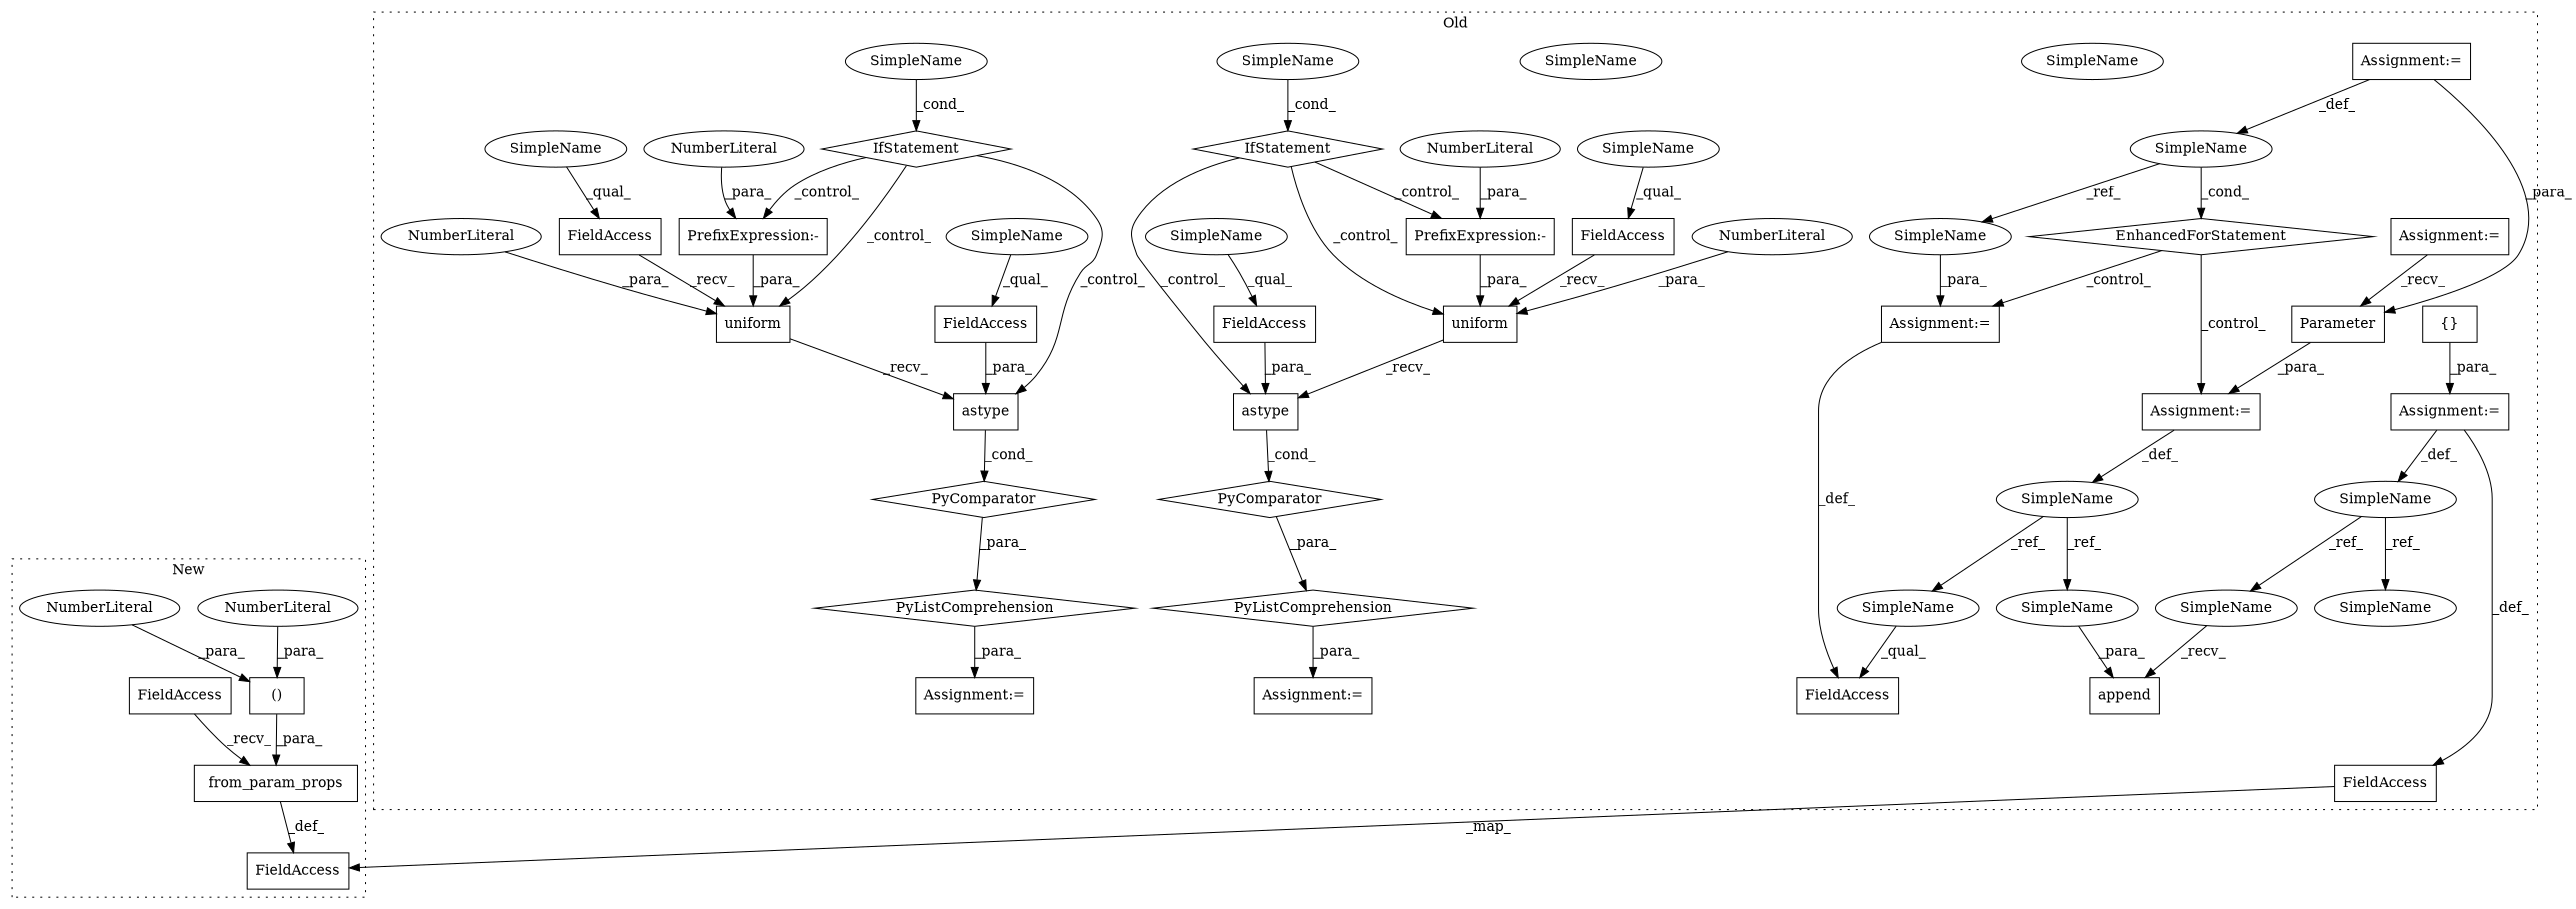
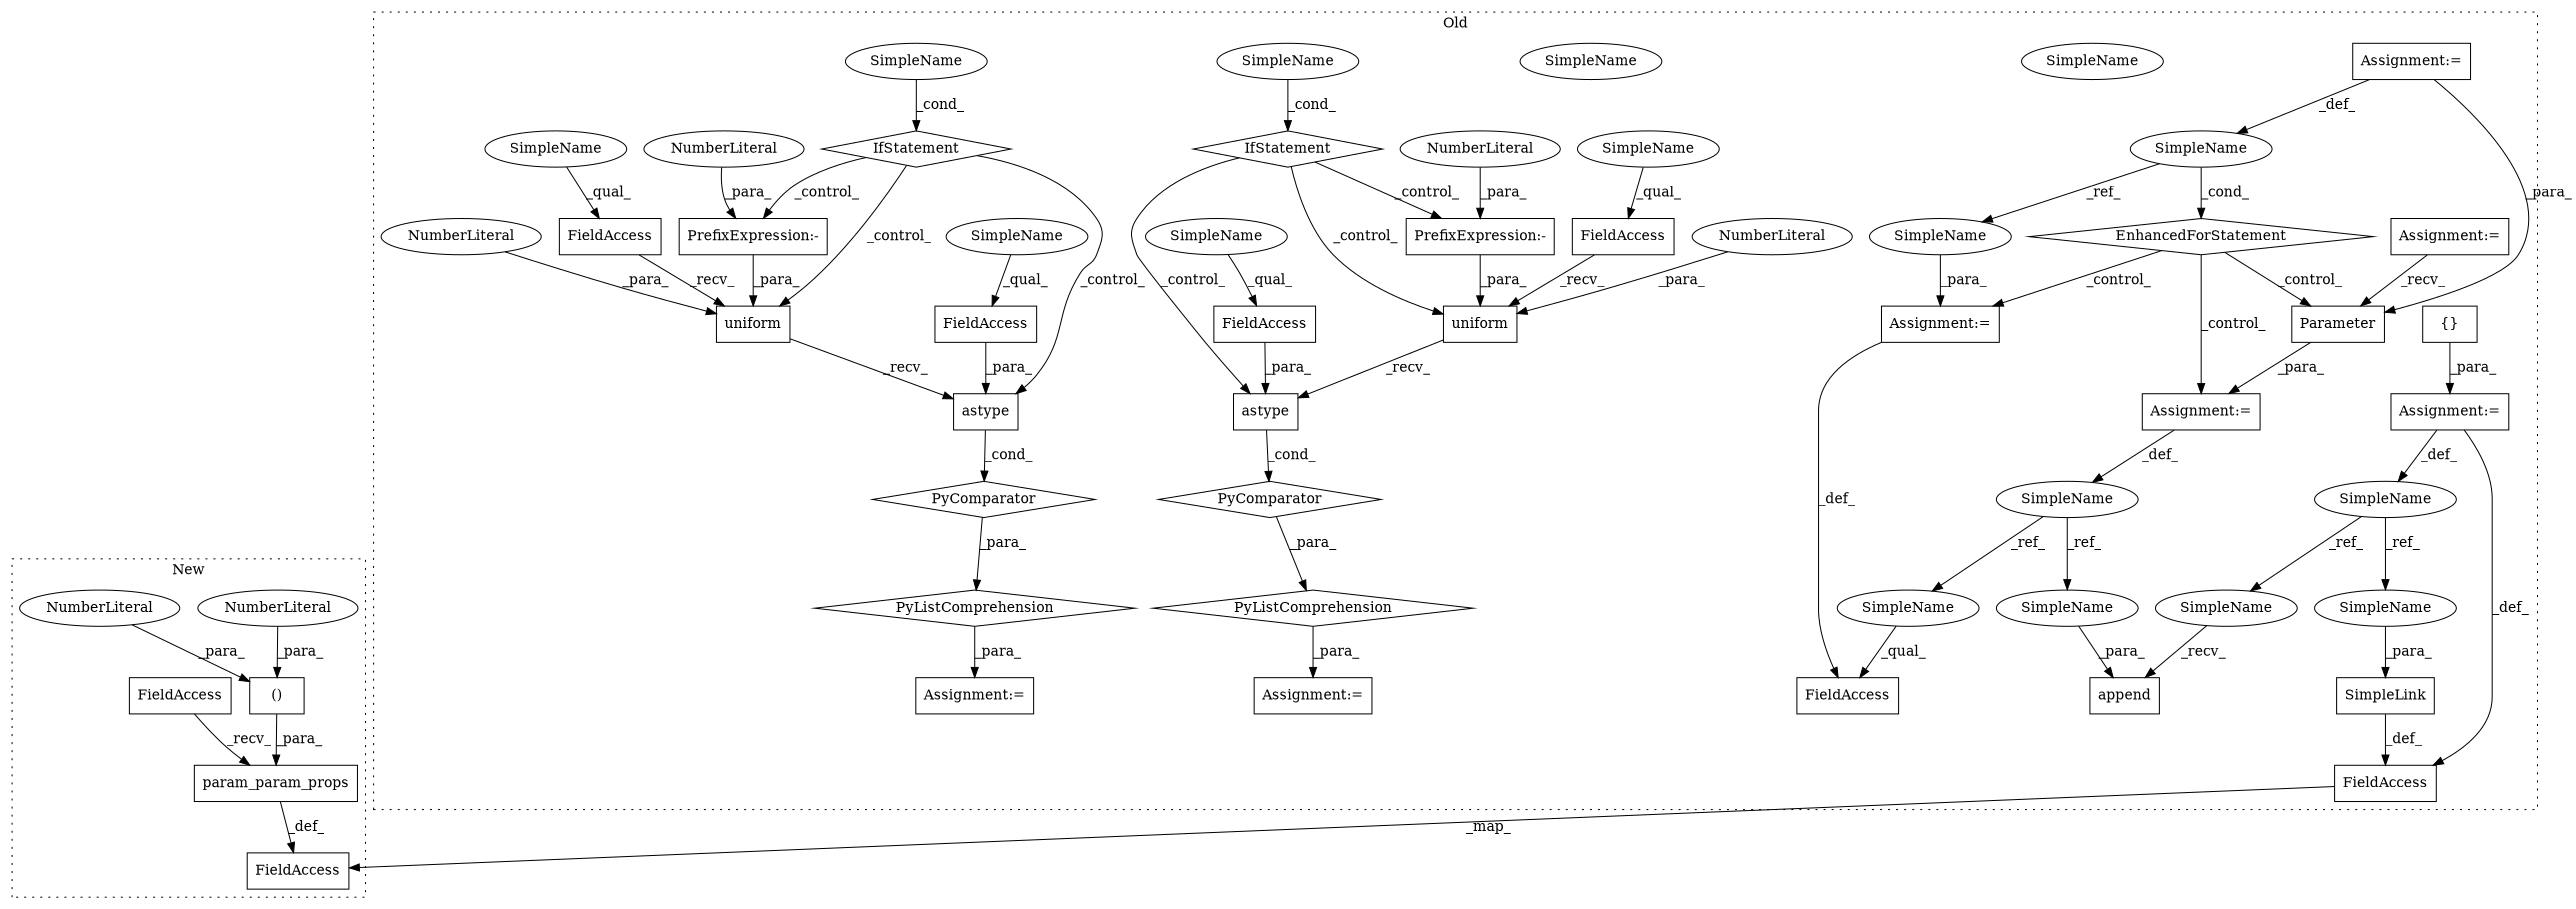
  digraph {
    node [a=42 l=1 s=1301 shape=box]
    n1 [a=32 l="7,1" label=append s="1669,1681"]
    n2 [a=7 label="Assignment:=" s=1476]
    n3 [a=4 l=2 label="{}" s=1486]
    n4 [a=70 l="69,2" label=EnhancedForStatement s="1494,1593" shape=diamond]
    n5 [a=7 l=12 label="Assignment:=" s=1103]
    n6 [l=4 label=SimpleName s=1571 shape=ellipse]
    n7 [a=7 label="Assignment:=" s=1608]
    n8 [a=7 l="69,2" label="Assignment:=" s="1494,1593"]
    n9 [a=7 l=7 label="Assignment:=" s=1008]
    n10 [a=38 label="PrefixExpression:-" s=1136]
    n11 [a=34 label=NumberLiteral s=1137 shape=ellipse]
    n12 [a=32 l="8,2" label=uniform s="1314,1347"]
    n13 [a=34 label=NumberLiteral s=1325 shape=ellipse]
    n14 [l=5 label=SimpleName s=1271 shape=ellipse]
    n15 [a=32 l="8,2" label=uniform s="1128,1161"]
    n16 [a=34 label=NumberLiteral s=1139 shape=ellipse]
    n17 [l=5 label=SimpleName s=1457 shape=ellipse]
    n18 [a=38 label="PrefixExpression:-" s=1322]
    n19 [a=34 label=NumberLiteral s=1323 shape=ellipse]
    n20 [a=109 l=169 label=PyListComprehension shape=diamond]
    n21 [a=113 l=33 label=PyComparator s=1429 shape=diamond]
    n22 [a=109 l=169 label=PyListComprehension s=1115 shape=diamond]
    n23 [a=113 l=33 label=PyComparator s=1243 shape=diamond]
    n24 [l=5 label=SimpleName s=1603 shape=ellipse]
    n25 [a=22 l=10 label=FieldAccess s=1639]
    n26 [a=22 l=12 label=FieldAccess s=1115]
    n27 [a=22 l=12 label=FieldAccess]
+   n28 [a=32 l="11,1" label=SimpleLink s="1706,1723"]
    n29 [a=22 l=13 label=FieldAccess s=1357]
    n30 [a=22 l=13 label=FieldAccess s=1171]
    n31 [a=25 l=33 label=IfStatement s=1243 shape=diamond]
    n32 [a=32 l="10,1" label=Parameter s="1617,1630"]
    n33 [a=25 l=33 label=IfStatement s=1429 shape=diamond]
    n34 [l=6 label=SimpleName s=1470 shape=ellipse]
    n35 [a=32 l="7,1" label=astype s="1164,1184"]
    n36 [a=7 l=12 label="Assignment:=" s=1289]
    n37 [a=7 label="Assignment:=" s=1649]
    n38 [a=32 l="7,1" label=astype s="1350,1370"]
    n39 [a=22 l=11 label=FieldAccess s=1694]
    n40 [l=5 label=SimpleName s=1676 shape=ellipse]
    n41 [l=5 label=SimpleName s=1639 shape=ellipse]
    n42 [l=5 label=SimpleName s=1171 shape=ellipse]
    n43 [l=5 label=SimpleName shape=ellipse]
    n44 [l=5 label=SimpleName s=1357 shape=ellipse]
    n45 [l=5 label=SimpleName s=1115 shape=ellipse]
    n46 [l=4 label=SimpleName s=1650 shape=ellipse]
    n47 [l=6 label=SimpleName s=1662 shape=ellipse]
    n48 [l=6 label=SimpleName s=1717 shape=ellipse]
    n49 [l=5 label=SimpleName s=1271 shape=ellipse]
    n50 [l=5 label=SimpleName s=1457 shape=ellipse]
    n51 [a=106 l=29 label="()" s=798]
    n52 [a=34 label=NumberLiteral s=826 shape=ellipse]
-   n53 [a=32 l="26,2" label=from_param_props s="737,882"]
+   n53 [a=32 l="26,2" label=param_param_props s="737,882"]
    n54 [a=34 label=NumberLiteral s=798 shape=ellipse]
    n55 [a=22 l=20 label=FieldAccess s=716]
    n56 [a=22 l=11 label=FieldAccess s=704]
    subgraph cluster_1 {
      label=Old
      style=dotted
      n1
      n2
      n3
      n4
      n5
      n6
      n7
      n8
      n9
      n10
      n11
      n12
      n13
      n14
      n15
      n16
      n17
      n18
      n19
      n20
      n21
      n22
      n23
      n24
      n25
      n26
      n27
+     n28
      n29
      n30
      n31
      n32
      n33
      n34
      n35
      n36
      n37
      n38
      n39
      n40
      n41
      n42
      n43
      n44
      n45
      n46
      n47
      n48
      n49
      n50
    }
    subgraph cluster_2 {
      label=New
      style=dotted
      n51
      n52
      n53
      n54
      n55
      n56
    }
    n2 -> n34 [label=_def_]
    n2 -> n39 [label=_def_]
    n3 -> n2 [label=_para_]
    n4 -> n7 [label=_control_]
+   n4 -> n32 [label=_control_]
    n4 -> n37 [label=_control_]
    n6 -> n4 [label=_cond_]
    n6 -> n46 [label=_ref_]
    n7 -> n24 [label=_def_]
    n8 -> n6 [label=_def_]
    n8 -> n32 [label=_para_]
    n9 -> n32 [label=_recv_]
    n10 -> n15 [label=_para_]
    n11 -> n10 [label=_para_]
    n12 -> n38 [label=_recv_]
    n13 -> n12 [label=_para_]
    n15 -> n35 [label=_recv_]
    n16 -> n15 [label=_para_]
    n18 -> n12 [label=_para_]
    n19 -> n18 [label=_para_]
    n20 -> n36 [label=_para_]
    n21 -> n20 [label=_para_]
    n22 -> n5 [label=_para_]
    n23 -> n22 [label=_para_]
    n24 -> n40 [label=_ref_]
    n24 -> n41 [label=_ref_]
    n26 -> n15 [label=_recv_]
    n27 -> n12 [label=_recv_]
+   n28 -> n39 [label=_def_]
    n29 -> n38 [label=_para_]
    n30 -> n35 [label=_para_]
    n31 -> n10 [label=_control_]
    n31 -> n15 [label=_control_]
    n31 -> n35 [label=_control_]
    n32 -> n7 [label=_para_]
    n33 -> n12 [label=_control_]
    n33 -> n18 [label=_control_]
    n33 -> n38 [label=_control_]
    n34 -> n47 [label=_ref_]
    n34 -> n48 [label=_ref_]
    n35 -> n23 [label=_cond_]
    n37 -> n25 [label=_def_]
    n38 -> n21 [label=_cond_]
    n39 -> n56 [label=_map_]
    n40 -> n1 [label=_para_]
    n41 -> n25 [label=_qual_]
    n42 -> n30 [label=_qual_]
    n43 -> n27 [label=_qual_]
    n44 -> n29 [label=_qual_]
    n45 -> n26 [label=_qual_]
    n46 -> n37 [label=_para_]
    n47 -> n1 [label=_recv_]
+   n48 -> n28 [label=_para_]
    n49 -> n31 [label=_cond_]
    n50 -> n33 [label=_cond_]
    n51 -> n53 [label=_para_]
    n52 -> n51 [label=_para_]
    n53 -> n56 [label=_def_]
    n54 -> n51 [label=_para_]
    n55 -> n53 [label=_recv_]
  }
